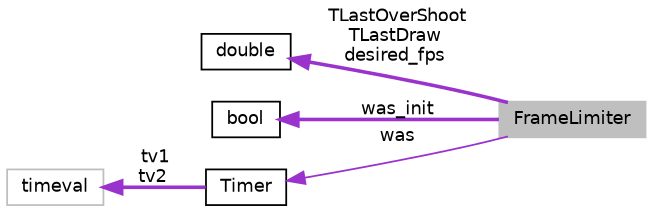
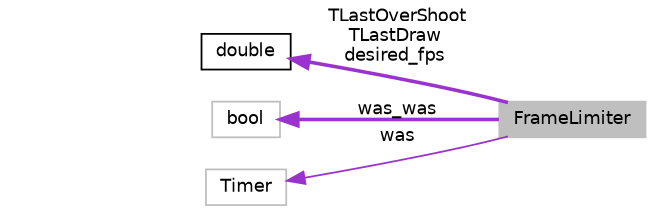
  digraph {
    rankdir=LR
    node [color=grey75 fillcolor=white fontname=Helvetica fontsize=10 shape=record style=filled]
    edge [color=darkorchid3 dir=back fontname=Helvetica fontsize=10 labelfontname=Helvetica labelfontsize=10 style=bold]
    n1 [fillcolor=grey75 fontcolor=black height=0.2 label=FrameLimiter width=0.4]
    n2 [color=black height=0.2 label=double width=0.4]
-   n3 [color=black height=0.2 label=bool width=0.4]
-   n4 [color=black height=0.2 label=Timer width=0.4]
-   n5 [height=0.2 label=timeval width=0.4]
+   n3 [height=0.2 label=bool width=0.4]
+   n4 [height=0.2 label=Timer width=0.4]
    n2 -> n1 [label=" TLastOverShoot\nTLastDraw\ndesired_fps"]
-   n3 -> n1 [label=" was_init"]
+   n3 -> n1 [label=" was_was"]
    n4 -> n1 [label=" was" style=solid]
-   n5 -> n4 [label=" tv1\ntv2"]
  }
